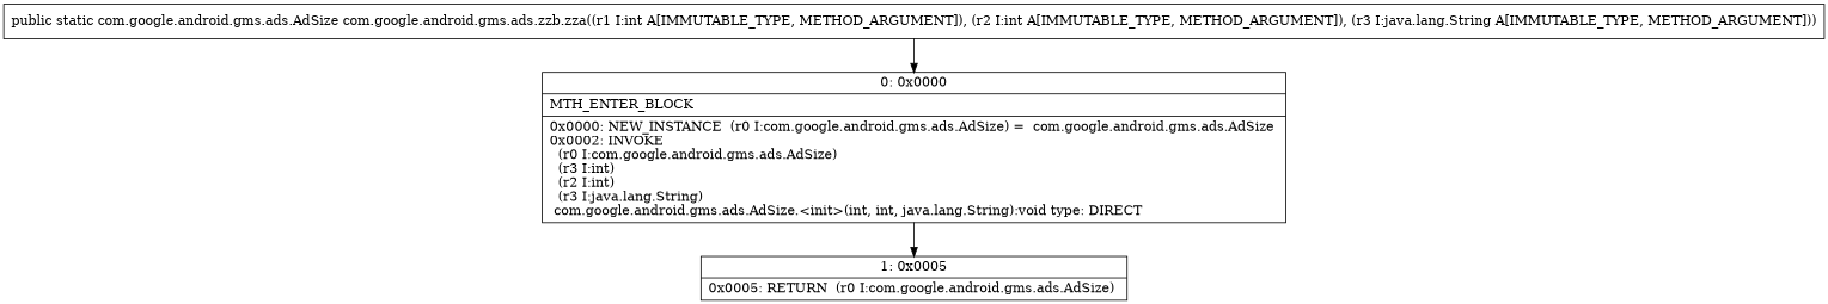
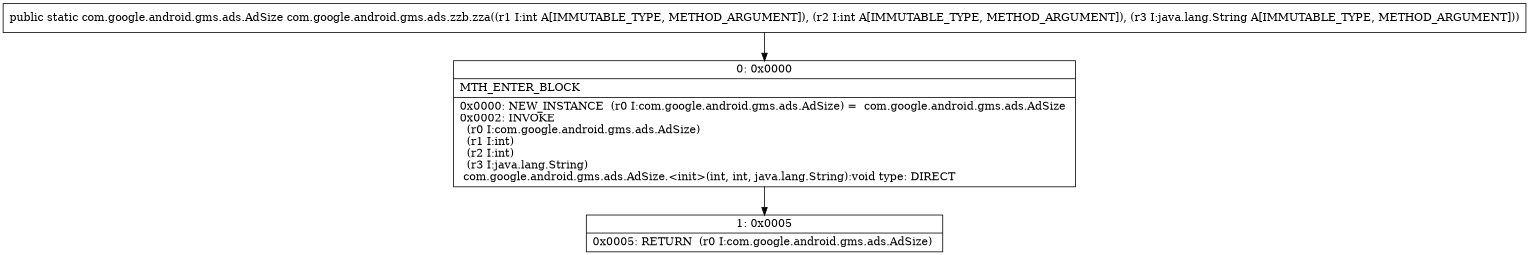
  digraph {
    node [shape=record]
-   n1 [label="{0\:\ 0x0000|MTH_ENTER_BLOCK\l|0x0000: NEW_INSTANCE  (r0 I:com.google.android.gms.ads.AdSize) =  com.google.android.gms.ads.AdSize \l0x0002: INVOKE  \l  (r0 I:com.google.android.gms.ads.AdSize)\l  (r3 I:int)\l  (r2 I:int)\l  (r3 I:java.lang.String)\l com.google.android.gms.ads.AdSize.\<init\>(int, int, java.lang.String):void type: DIRECT \l}"]
+   n1 [label="{0\:\ 0x0000|MTH_ENTER_BLOCK\l|0x0000: NEW_INSTANCE  (r0 I:com.google.android.gms.ads.AdSize) =  com.google.android.gms.ads.AdSize \l0x0002: INVOKE  \l  (r0 I:com.google.android.gms.ads.AdSize)\l  (r1 I:int)\l  (r2 I:int)\l  (r3 I:java.lang.String)\l com.google.android.gms.ads.AdSize.\<init\>(int, int, java.lang.String):void type: DIRECT \l}"]
    n2 [label="{1\:\ 0x0005|0x0005: RETURN  (r0 I:com.google.android.gms.ads.AdSize) \l}"]
    n3 [label="{public static com.google.android.gms.ads.AdSize com.google.android.gms.ads.zzb.zza((r1 I:int A[IMMUTABLE_TYPE, METHOD_ARGUMENT]), (r2 I:int A[IMMUTABLE_TYPE, METHOD_ARGUMENT]), (r3 I:java.lang.String A[IMMUTABLE_TYPE, METHOD_ARGUMENT])) }"]
    n1 -> n2
    n3 -> n1
  }
